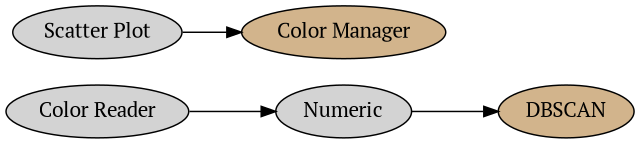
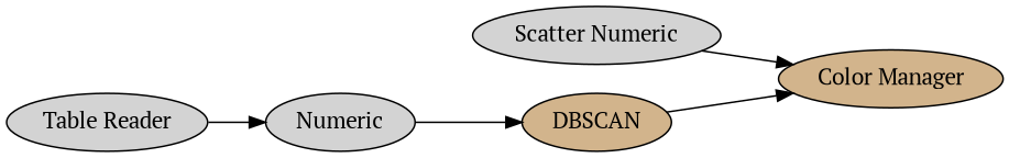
  digraph {
    fontname="PT Serif"
    rankdir=LR
    node [fillcolor=lightgrey fontname="PT Serif" style=filled]
    edge [fontname="PT Serif"]
    n1 [label=Numeric]
    n2 [fillcolor=tan label=DBSCAN]
    n3 [fillcolor=tan label="Color Manager"]
-   n4 [label="Color Reader"]
-   n5 [label="Scatter Plot"]
+   n4 [label="Table Reader"]
+   n5 [label="Scatter Numeric"]
    n1 -> n2
+   n2 -> n3
    n4 -> n1
    n5 -> n3
  }
